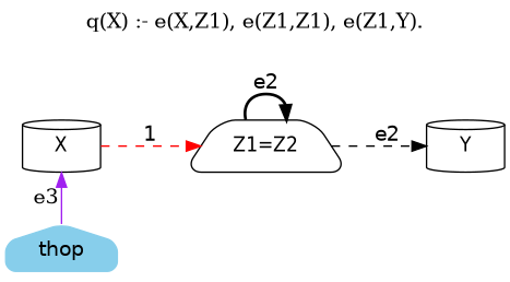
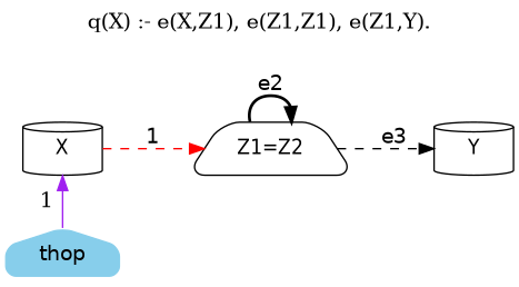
  digraph {
    label="q(X) :- e(X,Z1), e(Z1,Z1), e(Z1,Y)."
    labelloc=t
    rankdir=LR
    node [fontname="Helvetica-Narrow" shape=cylinder style=rounded]
    edge [color=black fontname=helvetica style=dashed]
    n1 [height=0.5 label="Z1=Z2" shape=trapezium width=0.79167]
    Y [height=0.5 width=0.75]
    X [height=0.5 width=0.75]
    thop [color=skyblue fillcolor=skyblue fontname=helvetica height=0.5 shape=house style="filled,rounded" width=0.79437]
    n1 -> n1 [label=e2 style=bold]
-   n1 -> Y [label=e2]
+   n1 -> Y [label=e3]
    X -> n1 [color=red label=1]
-   thop -> X [color=purple constraint=false label=e3 style=solid fontname=""]
+   thop -> X [color=purple constraint=false label=1 style=solid fontname=""]
  }
